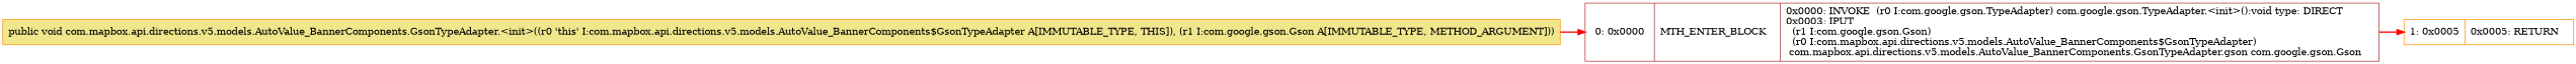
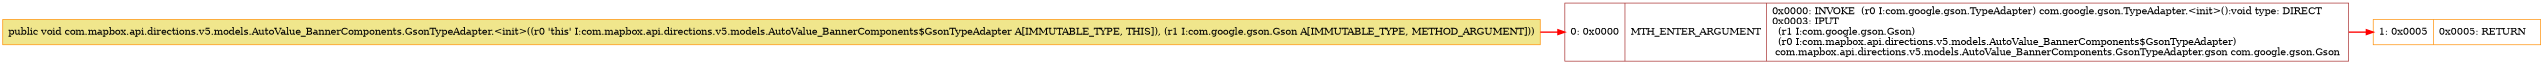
  digraph {
    rankdir=LR
    node [shape=record style=filled fillcolor=white color=darkorange]
    edge [color=red style=bold]
-   n1 [label="{0\:\ 0x0000|MTH_ENTER_BLOCK\l|0x0000: INVOKE  (r0 I:com.google.gson.TypeAdapter) com.google.gson.TypeAdapter.\<init\>():void type: DIRECT \l0x0003: IPUT  \l  (r1 I:com.google.gson.Gson)\l  (r0 I:com.mapbox.api.directions.v5.models.AutoValue_BannerComponents$GsonTypeAdapter)\l com.mapbox.api.directions.v5.models.AutoValue_BannerComponents.GsonTypeAdapter.gson com.google.gson.Gson \l}" color=brown]
+   n1 [label="{0\:\ 0x0000|MTH_ENTER_ARGUMENT\l|0x0000: INVOKE  (r0 I:com.google.gson.TypeAdapter) com.google.gson.TypeAdapter.\<init\>():void type: DIRECT \l0x0003: IPUT  \l  (r1 I:com.google.gson.Gson)\l  (r0 I:com.mapbox.api.directions.v5.models.AutoValue_BannerComponents$GsonTypeAdapter)\l com.mapbox.api.directions.v5.models.AutoValue_BannerComponents.GsonTypeAdapter.gson com.google.gson.Gson \l}" color=brown]
    n2 [label="{1\:\ 0x0005|0x0005: RETURN   \l}"]
    n3 [label="{public void com.mapbox.api.directions.v5.models.AutoValue_BannerComponents.GsonTypeAdapter.\<init\>((r0 'this' I:com.mapbox.api.directions.v5.models.AutoValue_BannerComponents$GsonTypeAdapter A[IMMUTABLE_TYPE, THIS]), (r1 I:com.google.gson.Gson A[IMMUTABLE_TYPE, METHOD_ARGUMENT])) }" fillcolor=khaki]
    n1 -> n2
    n3 -> n1
  }
